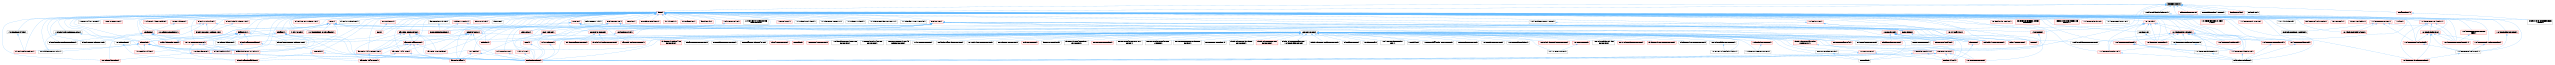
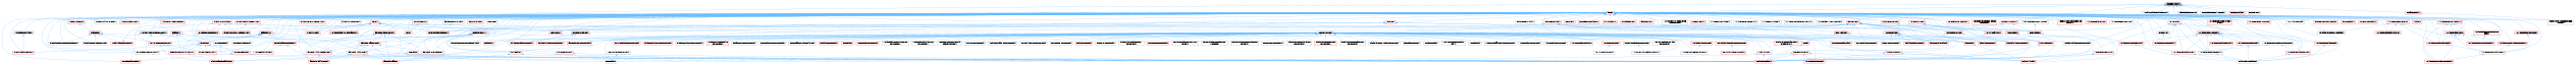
  digraph {
    node [color=red fillcolor="#FFF0F0" fontname=Helvetica fontsize=10 shape=box style=filled]
    edge [color=steelblue1 dir=back fontname=Helvetica fontsize=10 labelfontname=Helvetica labelfontsize=10 style=solid]
    n1 [color=gray40 fillcolor=grey60 fontcolor=black height=0.2 label="ScopeRWLock.h" width=0.4]
    n2 [color=grey40 fillcolor=white height=0.2 label="ActorComponent.h" width=0.4]
    n3 [height=0.2 label="Class.h" width=0.4]
    n4 [height=0.2 label="VisualLogger.h" width=0.4]
    n5 [height=0.2 label="ConfigCacheIni.h" width=0.4]
    n6 [color=grey40 fillcolor=white height=0.2 label="IPlatformFileManagedStorage\lWrapper.h" width=0.4]
    n7 [color=grey40 fillcolor=white height=0.2 label="ModularVehicleSimulationCU.h" width=0.4]
    n8 [fillcolor=white height=0.2 label="ObjectCacheContext.h" width=0.4]
    n9 [color=grey40 fillcolor=white height=0.2 label="QueuedThreadPoolWrapper.h" width=0.4]
    n10 [height=0.2 label="ShaderCompiler.h" width=0.4]
    n11 [color=grey40 fillcolor=white height=0.2 label="StripedMap.h" width=0.4]
    n12 [height=0.2 label="UObjectAnnotation.h" width=0.4]
    n13 [color=grey40 fillcolor=white height=0.2 label="AIPerceptionComponent.h" width=0.4]
    n14 [color=grey40 fillcolor=white height=0.2 label="AIPerceptionStimuliSource\lComponent.h" width=0.4]
    n15 [color=grey40 fillcolor=white height=0.2 label="ActorTextureStreamingBuild\lDataComponent.h" width=0.4]
    n16 [color=grey40 fillcolor=white height=0.2 label="AnimNextComponent.h" width=0.4]
    n17 [color=grey40 fillcolor=white height=0.2 label="ApplicationLifecycleComponent.h" width=0.4]
    n18 [color=grey40 fillcolor=white height=0.2 label="AsyncPhysicsInputComponent.h" width=0.4]
    n19 [height=0.2 label="BlackboardComponent.h" width=0.4]
    n20 [color=grey40 fillcolor=white height=0.2 label="BlueprintComponentNodeSpawner.h" width=0.4]
    n21 [height=0.2 label="BlueprintGraphDefinitions.h" width=0.4]
    n22 [color=grey40 fillcolor=white height=0.2 label="BoundsCopyComponent.h" width=0.4]
    n23 [height=0.2 label="BrainComponent.h" width=0.4]
    n24 [color=grey40 fillcolor=white height=0.2 label="ChaosMoverBackend.h" width=0.4]
    n25 [height=0.2 label="Character.h" width=0.4]
    n26 [height=0.2 label="EngineMinimal.h" width=0.4]
    n27 [color=grey40 fillcolor=white height=0.2 label="ClusterUnionReplicatedProxy\lComponent.h" width=0.4]
    n28 [height=0.2 label="ComponentAssetBroker.h" width=0.4]
    n29 [color=grey40 fillcolor=white height=0.2 label="ComponentEditorContextMenu\lContex.h" width=0.4]
    n30 [height=0.2 label="ComponentEditorUtils.h" width=0.4]
    n31 [color=grey40 fillcolor=white height=0.2 label="ComponentElementEditorCopy\lAndPaste.h" width=0.4]
    n32 [color=grey40 fillcolor=white height=0.2 label="ComponentRecreateRenderState\lContext.h" width=0.4]
    n33 [color=grey40 fillcolor=white height=0.2 label="ComponentTypeRegistry.h" width=0.4]
    n34 [height=0.2 label="ComponentVisualizer.h" width=0.4]
    n35 [height=0.2 label="DisplayClusterConfiguration\lTypes_ICVFX.h" width=0.4]
    n36 [color=grey40 fillcolor=white height=0.2 label="DisplayClusterPreviewShare\lComponent.h" width=0.4]
    n37 [height=0.2 label="DisplayClusterStageActor\lComponent.h" width=0.4]
-   n38 [color=grey40 fillcolor=white height=0.2 label="DisplayClusterStageGeometry\lMovieSceneBlendType.h" width=0.4]
+   n38 [color=grey40 fillcolor=white height=0.2 label="DisplayClusterStageGeometry\lComponent.h" width=0.4]
    n39 [color=grey40 fillcolor=white height=0.2 label="DisplayClusterSyncTickComponent.h" width=0.4]
    n40 [color=grey40 fillcolor=white height=0.2 label="DlgReferenceTree.h" width=0.4]
    n41 [height=0.2 label="EngineSharedPCH.h" width=0.4]
    n42 [height=0.2 label="GameplayTasksComponent.h" width=0.4]
    n43 [height=0.2 label="InputComponent.h" width=0.4]
    n44 [color=grey40 fillcolor=white height=0.2 label="LODSyncComponent.h" width=0.4]
    n45 [color=grey40 fillcolor=white height=0.2 label="LandscapeEdit.h" width=0.4]
    n46 [height=0.2 label="Level.h" width=0.4]
    n47 [color=grey40 fillcolor=white height=0.2 label="MarkActorRenderStateDirty\lTask.h" width=0.4]
    n48 [color=grey40 fillcolor=white height=0.2 label="MaterialList.h" width=0.4]
    n49 [color=grey40 fillcolor=white height=0.2 label="MetasoundOfflinePlayerComponent.h" width=0.4]
    n50 [color=grey40 fillcolor=white height=0.2 label="ModularVehicleBaseComponent.h" width=0.4]
    n51 [height=0.2 label="MovementComponent.h" width=0.4]
    n52 [height=0.2 label="MoverComponent.h" width=0.4]
    n53 [color=grey40 fillcolor=white height=0.2 label="NavMoverComponent.h" width=0.4]
    n54 [color=grey40 fillcolor=white height=0.2 label="MoverDebugComponent.h" width=0.4]
    n55 [color=grey40 fillcolor=white height=0.2 label="MoverNetworkPredictionLiaison.h" width=0.4]
    n56 [color=grey40 fillcolor=white height=0.2 label="MoverStandaloneLiaison.h" width=0.4]
    n57 [height=0.2 label="MusicClockComponent.h" width=0.4]
    n58 [color=grey40 fillcolor=white height=0.2 label="MusicTempometerComponent.h" width=0.4]
+   n59 [height=0.2 label="NetworkPhysicsComponent.h" width=0.4]
    n60 [height=0.2 label="NetworkPhysicsSettingsComponent.h" width=0.4]
    n61 [color=grey40 fillcolor=white height=0.2 label="NetworkPredictionComponent.h" width=0.4]
    n62 [color=grey40 fillcolor=white height=0.2 label="NetworkPredictionPhysics\lComponent.h" width=0.4]
    n63 [height=0.2 label="PathFollowingComponent.h" width=0.4]
    n64 [height=0.2 label="PawnNoiseEmitterComponent.h" width=0.4]
    n65 [color=grey40 fillcolor=white height=0.2 label="PawnSensingComponent.h" width=0.4]
    n66 [height=0.2 label="PhysicalAnimationComponent.h" width=0.4]
    n67 [height=0.2 label="PhysicsHandleComponent.h" width=0.4]
    n68 [height=0.2 label="PixelStreaming2InputComponent.h" width=0.4]
    n69 [color=grey40 fillcolor=white height=0.2 label="PixelStreamingInputComponent.h" width=0.4]
    n70 [height=0.2 label="PixelStreamingSignalling\lComponent.h" width=0.4]
    n71 [color=grey40 fillcolor=white height=0.2 label="PlatformEventsComponent.h" width=0.4]
    n72 [color=grey40 fillcolor=white height=0.2 label="SComponentClassCombo.h" width=0.4]
    n73 [color=grey40 fillcolor=white height=0.2 label="SSCSEditor.h" width=0.4]
    n74 [height=0.2 label="Selection.h" width=0.4]
    n75 [color=grey40 fillcolor=white height=0.2 label="SmartObjectUserComponent.h" width=0.4]
    n76 [color=grey40 fillcolor=white height=0.2 label="SourceEffectEnvelopeFollower.h" width=0.4]
    n77 [height=0.2 label="TimelineComponent.h" width=0.4]
    n78 [height=0.2 label="TraceFilter.h" width=0.4]
    n79 [height=0.2 label="WaterTerrainComponent.h" width=0.4]
    n80 [color=grey40 fillcolor=white height=0.2 label="WorldPartitionStreamingSource\lComponent.h" width=0.4]
    n81 [height=0.2 label="ARFilter.h" width=0.4]
    n82 [height=0.2 label="AnimNodeBase.h" width=0.4]
    n83 [color=grey40 fillcolor=white height=0.2 label="ArchiveObjectPropertyMapper.h" width=0.4]
    n84 [height=0.2 label="CoreUObject.h" width=0.4]
    n85 [height=0.2 label="AssetBundleData.h" width=0.4]
    n86 [height=0.2 label="AssetData.h" width=0.4]
    n87 [color=grey40 fillcolor=white height=0.2 label="BlueprintActionDatabaseRegistrar.h" width=0.4]
    n88 [color=grey40 fillcolor=white height=0.2 label="BlueprintAssetNodeSpawner.h" width=0.4]
    n89 [height=0.2 label="NavMoverComponent_K2.h" width=0.4]
    n90 [height=0.2 label="BlueprintEditorUtils.h" width=0.4]
    n91 [height=0.2 label="EdGraphSchema_K2_Actions.h" width=0.4]
    n92 [color=grey40 fillcolor=white height=0.2 label="AssetCompilingManager.h" width=0.4]
    n93 [height=0.2 label="AssetManagerTypes.h" width=0.4]
    n94 [height=0.2 label="Attenuation.h" width=0.4]
    n95 [height=0.2 label="AttributesContainer.h" width=0.4]
    n96 [height=0.2 label="AttributesRuntime.h" width=0.4]
    n97 [height=0.2 label="AudioPanelWidgetInterface.h" width=0.4]
    n98 [height=0.2 label="AudioVolume.h" width=0.4]
    n99 [color=grey40 fillcolor=white height=0.2 label="BPVariableDragDropAction.h" width=0.4]
    n100 [height=0.2 label="BehaviorTreeTypes.h" width=0.4]
    n101 [height=0.2 label="Blueprint.h" width=0.4]
    n102 [height=0.2 label="BlueprintEditorSettings.h" width=0.4]
    n103 [height=0.2 label="KismetEditorUtilities.h" width=0.4]
    n104 [height=0.2 label="MemberReference.h" width=0.4]
    n105 [height=0.2 label="K2Node_CallFunction.h" width=0.4]
    n106 [color=grey40 fillcolor=white height=0.2 label="MyBlueprintItemDragDropAction.h" width=0.4]
    n107 [height=0.2 label="BlueprintActionFilter.h" width=0.4]
    n108 [height=0.2 label="BlueprintFunctionNodeSpawner.h" width=0.4]
    n109 [height=0.2 label="K2Node_StructOperation.h" width=0.4]
    n110 [height=0.2 label="BlueprintEventNodeSpawner.h" width=0.4]
    n111 [height=0.2 label="BlueprintFieldNodeSpawner.h" width=0.4]
    n112 [height=0.2 label="BlueprintGeneratedClass.h" width=0.4]
    n113 [color=grey40 fillcolor=white height=0.2 label="BlueprintNodeHelpers.h" width=0.4]
    n114 [height=0.2 label="BodyInstance.h" width=0.4]
    n115 [color=grey40 fillcolor=white height=0.2 label="BuiltInChannelEditors.h" width=0.4]
    n116 [height=0.2 label="Casts.h" width=0.4]
    n117 [height=0.2 label="CoreUObjectSharedPCH.h" width=0.4]
    n118 [height=0.2 label="EdGraph.h" width=0.4]
    n119 [height=0.2 label="EdGraphPin.h" width=0.4]
    n120 [color=grey40 fillcolor=white height=0.2 label="K2Node_Select.h" width=0.4]
    n121 [color=grey40 fillcolor=white height=0.2 label="K2Node_SwitchEnum.h" width=0.4]
    n122 [height=0.2 label="LiveLinkTypes.h" width=0.4]
    n123 [height=0.2 label="MovieSceneEntitySystemGraphs.h" width=0.4]
    n124 [height=0.2 label="ClassIconFinder.h" width=0.4]
    n125 [color=grey40 fillcolor=white height=0.2 label="ClassTree.h" width=0.4]
    n126 [height=0.2 label="CompositeFont.h" width=0.4]
    n127 [height=0.2 label="Font.h" width=0.4]
    n128 [height=0.2 label="ConstraintInstance.h" width=0.4]
    n129 [height=0.2 label="CoreNet.h" width=0.4]
    n130 [height=0.2 label="NetSerialization.h" width=0.4]
    n131 [height=0.2 label="GameplayAbilitySpec.h" width=0.4]
    n132 [height=0.2 label="GameplayAbilityTypes.h" width=0.4]
    n133 [height=0.2 label="GameplayEffect.h" width=0.4]
    n134 [height=0.2 label="GameplayAbilityTargetTypes.h" width=0.4]
    n135 [height=0.2 label="GameplayCueInterface.h" width=0.4]
    n136 [height=0.2 label="GameplayEffectTypes.h" width=0.4]
    n137 [height=0.2 label="CurveTable.h" width=0.4]
    n138 [height=0.2 label="DataTable.h" width=0.4]
    n139 [color=grey40 fillcolor=white height=0.2 label="EditorCategoryUtils.h" width=0.4]
    n140 [height=0.2 label="EngineBaseTypes.h" width=0.4]
    n141 [height=0.2 label="EngineTypes.h" width=0.4]
-   n142 [height=0.2 label="Events.h" width=0.4]
    n143 [height=0.2 label="Factories.h" width=0.4]
    n144 [height=0.2 label="FastReferenceCollector.h" width=0.4]
    n145 [height=0.2 label="FlowDirection.h" width=0.4]
    n146 [height=0.2 label="FontSdfSettings.h" width=0.4]
    n147 [height=0.2 label="GCObjectInfo.h" width=0.4]
    n148 [height=0.2 label="GameplayTagContainer.h" width=0.4]
    n149 [color=grey40 fillcolor=white height=0.2 label="GeneratedCppIncludes.h" width=0.4]
    n150 [color=grey40 fillcolor=white height=0.2 label="IAnimBlueprintNodeOverride\lAssetsContext.h" width=0.4]
    n151 [height=0.2 label="InputCoreTypes.h" width=0.4]
    n152 [height=0.2 label="InteractiveTool.h" width=0.4]
    n153 [color=grey40 fillcolor=white height=0.2 label="K2Node_BitmaskLiteral.h" width=0.4]
    n154 [color=grey40 fillcolor=white height=0.2 label="K2Node_CastByteToEnum.h" width=0.4]
    n155 [color=grey40 fillcolor=white height=0.2 label="K2Node_EnumLiteral.h" width=0.4]
    n156 [color=grey40 fillcolor=white height=0.2 label="K2Node_ForEachElementInEnum.h" width=0.4]
    n157 [color=grey40 fillcolor=white height=0.2 label="K2Node_GetNumEnumEntries.h" width=0.4]
    n158 [height=0.2 label="KeyHandle.h" width=0.4]
    n159 [height=0.2 label="MovieSceneChannelData.h" width=0.4]
    n160 [height=0.2 label="MovieSceneBoolChannel.h" width=0.4]
    n161 [height=0.2 label="MovieSceneByteChannel.h" width=0.4]
    n162 [color=grey40 fillcolor=white height=0.2 label="MovieSceneParticleSection.h" width=0.4]
    n163 [color=grey40 fillcolor=white height=0.2 label="MovieSceneCurveChannelCommon.h" width=0.4]
    n164 [height=0.2 label="MovieSceneDoubleChannel.h" width=0.4]
    n165 [height=0.2 label="MovieSceneFloatChannel.h" width=0.4]
    n166 [height=0.2 label="MovieSceneEventSection.h" width=0.4]
    n167 [height=0.2 label="MovieSceneIntegerChannel.h" width=0.4]
    n168 [height=0.2 label="MovieSceneStringChannel.h" width=0.4]
    n169 [color=grey40 fillcolor=white height=0.2 label="NameCurve.h" width=0.4]
    n170 [color=grey40 fillcolor=white height=0.2 label="KismetDebugUtilities.h" width=0.4]
    n171 [height=0.2 label="LevelEditorPlaySettings.h" width=0.4]
    n172 [height=0.2 label="LevelSequenceLegacyObject\lReference.h" width=0.4]
    n173 [color=grey40 fillcolor=white height=0.2 label="LevelSequenceSpawnRegister.h" width=0.4]
    n174 [height=0.2 label="MaterialExpressionIO.h" width=0.4]
    n175 [height=0.2 label="MetasoundFrontendDataType\lRegistry.h" width=0.4]
    n176 [height=0.2 label="MovieSceneBlendType.h" width=0.4]
    n177 [color=grey40 fillcolor=white height=0.2 label="MovieSceneEasingCurves.h" width=0.4]
    n178 [height=0.2 label="MovieSceneEvalTemplate.h" width=0.4]
    n179 [color=grey40 fillcolor=white height=0.2 label="MovieSceneEvaluationTrack.h" width=0.4]
    n180 [height=0.2 label="MovieSceneEvaluationTemplate.h" width=0.4]
    n181 [height=0.2 label="MovieSceneEvaluationField.h" width=0.4]
    n182 [height=0.2 label="MovieSceneFrameMigration.h" width=0.4]
    n183 [height=0.2 label="MovieSceneSegment.h" width=0.4]
    n184 [height=0.2 label="MovieSceneSequenceHierarchy.h" width=0.4]
    n185 [height=0.2 label="MovieSceneTrackImplementation.h" width=0.4]
    n186 [height=0.2 label="MovieSceneObjectBindingID.h" width=0.4]
    n187 [height=0.2 label="MovieScenePropertySystem\lTypes.h" width=0.4]
    n188 [height=0.2 label="MovieSceneSequenceID.h" width=0.4]
    n189 [height=0.2 label="MovieSceneSequenceInstance\lData.h" width=0.4]
    n190 [height=0.2 label="MovieSceneTrackInstance.h" width=0.4]
    n191 [height=0.2 label="NavLinkDefinition.h" width=0.4]
    n192 [height=0.2 label="NavigationTypes.h" width=0.4]
    n193 [color=grey40 fillcolor=white height=0.2 label="NonNullSubclassOf.h" width=0.4]
    n194 [height=0.2 label="OnlineReplStructs.h" width=0.4]
    n195 [height=0.2 label="PackageLocalizationCache.h" width=0.4]
    n196 [height=0.2 label="PannerDetails.h" width=0.4]
    n197 [height=0.2 label="PropertyTrackEditor.h" width=0.4]
    n198 [height=0.2 label="SceneComponent.h" width=0.4]
    n199 [height=0.2 label="AudioWidgetSubsystem.h" width=0.4]
    n1 -> n2
    n1 -> n3
    n1 -> n4
    n1 -> n5
    n1 -> n6
    n1 -> n7
    n1 -> n8
    n1 -> n9
    n1 -> n10
    n1 -> n11
    n1 -> n12
    n2 -> n13
    n2 -> n14
    n2 -> n15
    n2 -> n16
    n2 -> n17
    n2 -> n18
    n2 -> n19
    n2 -> n20
    n2 -> n21
    n2 -> n22
    n2 -> n23
    n2 -> n24
    n2 -> n25
    n2 -> n26
    n2 -> n27
    n2 -> n28
    n2 -> n29
    n2 -> n30
    n2 -> n31
    n2 -> n32
    n2 -> n33
    n2 -> n34
    n2 -> n35
    n2 -> n36
    n2 -> n37
    n2 -> n38
    n2 -> n39
    n2 -> n40
    n2 -> n41
    n2 -> n42
    n2 -> n43
    n2 -> n44
    n2 -> n45
    n2 -> n46
    n2 -> n47
    n2 -> n48
    n2 -> n49
    n2 -> n50
    n2 -> n51
    n2 -> n52
    n2 -> n53
    n2 -> n54
    n2 -> n55
    n2 -> n56
    n2 -> n57
    n2 -> n58
+   n2 -> n59
    n2 -> n60
    n2 -> n61
    n2 -> n62
    n2 -> n63
    n2 -> n64
    n2 -> n65
    n2 -> n66
    n2 -> n67
    n2 -> n68
    n2 -> n69
    n2 -> n70
    n2 -> n71
    n2 -> n72
    n2 -> n73
    n2 -> n74
    n2 -> n75
    n2 -> n76
    n2 -> n77
    n2 -> n78
    n2 -> n79
    n2 -> n80
    n3 -> n74
    n3 -> n81
    n3 -> n82
    n3 -> n83
    n3 -> n84
    n3 -> n85
    n3 -> n86
    n3 -> n87
    n3 -> n88
    n3 -> n89
    n3 -> n90
    n3 -> n91
    n3 -> n92
    n3 -> n93
    n3 -> n94
    n3 -> n95
    n3 -> n96
    n3 -> n97
    n3 -> n98
    n3 -> n99
    n3 -> n100
    n3 -> n101
    n3 -> n102
    n3 -> n103
    n3 -> n104
    n3 -> n105
    n3 -> n106
    n3 -> n107
    n3 -> n108
    n3 -> n109
    n3 -> n110
    n3 -> n111
    n3 -> n112
    n3 -> n113
    n3 -> n114
    n3 -> n115
    n3 -> n116
    n3 -> n117
    n3 -> n118
    n3 -> n119
    n3 -> n120
    n3 -> n121
    n3 -> n122
    n3 -> n123
    n3 -> n124
    n3 -> n125
    n3 -> n126
    n3 -> n127
    n3 -> n128
    n3 -> n129
    n3 -> n130
    n3 -> n131
    n3 -> n132
    n3 -> n133
    n3 -> n134
    n3 -> n135
    n3 -> n136
    n3 -> n137
    n3 -> n138
    n3 -> n139
    n3 -> n140
    n3 -> n141
-   n3 -> n142
    n3 -> n143
    n3 -> n144
    n3 -> n145
    n3 -> n146
    n3 -> n147
    n3 -> n148
    n3 -> n149
    n3 -> n150
    n3 -> n151
    n3 -> n152
    n3 -> n153
    n3 -> n154
    n3 -> n155
    n3 -> n156
    n3 -> n157
    n3 -> n158
    n3 -> n159
    n3 -> n160
    n3 -> n161
    n3 -> n162
    n3 -> n163
    n3 -> n164
    n3 -> n165
    n3 -> n166
    n3 -> n167
    n3 -> n168
    n3 -> n169
    n3 -> n170
    n3 -> n171
    n3 -> n172
    n3 -> n173
    n3 -> n174
    n3 -> n175
    n3 -> n176
    n3 -> n177
    n3 -> n178
    n3 -> n179
    n3 -> n180
    n3 -> n181
    n3 -> n182
    n3 -> n183
    n3 -> n184
    n3 -> n185
    n3 -> n186
    n3 -> n187
    n3 -> n188
    n3 -> n189
    n3 -> n190
    n3 -> n191
    n3 -> n192
    n3 -> n193
    n3 -> n194
    n3 -> n195
    n3 -> n196
    n3 -> n197
    n4 -> n41
    n5 -> n6
    n7 -> n50
    n12 -> n84
    n12 -> n117
    n25 -> n26
    n35 -> n198
    n43 -> n26
    n43 -> n41
    n46 -> n41
    n52 -> n53
    n57 -> n58
+   n60 -> n59
    n61 -> n55
    n72 -> n73
    n82 -> n41
    n83 -> n84
    n84 -> n26
    n85 -> n86
    n86 -> n41
    n86 -> n87
    n86 -> n88
    n86 -> n89
    n86 -> n199
    n89 -> n21
    n89 -> n90
    n89 -> n91
    n91 -> n21
    n95 -> n96
    n96 -> n82
    n98 -> n41
    n101 -> n41
    n101 -> n90
    n101 -> n91
    n101 -> n99
    n101 -> n102
    n101 -> n103
    n101 -> n104
    n104 -> n41
    n104 -> n105
    n106 -> n99
    n106 -> n101
    n107 -> n20
    n107 -> n105
    n107 -> n108
    n107 -> n109
    n111 -> n108
    n112 -> n41
    n112 -> n103
    n114 -> n41
    n116 -> n73
    n116 -> n74
    n116 -> n84
    n116 -> n91
    n116 -> n117
    n116 -> n118
    n116 -> n119
    n116 -> n122
    n116 -> n123
    n118 -> n41
    n118 -> n89
    n118 -> n90
    n118 -> n91
    n119 -> n41
    n119 -> n89
    n119 -> n91
    n119 -> n101
    n119 -> n112
    n119 -> n120
    n119 -> n121
    n120 -> n21
    n126 -> n127
    n128 -> n66
    n128 -> n67
    n129 -> n25
    n129 -> n42
    n129 -> n84
    n129 -> n117
    n129 -> n130
    n130 -> n25
    n130 -> n41
    n130 -> n131
    n130 -> n133
    n130 -> n134
    n130 -> n135
    n130 -> n136
    n131 -> n132
    n131 -> n133
    n134 -> n132
    n136 -> n131
    n136 -> n132
    n136 -> n133
    n136 -> n134
    n136 -> n135
    n137 -> n41
    n137 -> n133
    n138 -> n21
    n138 -> n41
    n140 -> n2
    n140 -> n34
    n140 -> n41
    n140 -> n46
    n141 -> n2
    n141 -> n4
    n141 -> n25
    n141 -> n30
    n141 -> n41
    n141 -> n51
    n141 -> n63
    n141 -> n65
    n141 -> n82
    n141 -> n94
    n141 -> n101
    n141 -> n114
    n141 -> n133
    n141 -> n134
    n148 -> n132
    n148 -> n133
    n148 -> n134
    n148 -> n135
    n148 -> n136
    n149 -> n117
    n151 -> n19
    n151 -> n34
    n151 -> n43
    n151 -> n44
    n151 -> n100
-   n151 -> n142
    n158 -> n41
    n158 -> n159
    n158 -> n162
    n158 -> n164
    n158 -> n165
    n158 -> n166
    n158 -> n169
    n159 -> n160
    n159 -> n161
    n159 -> n162
    n159 -> n163
    n159 -> n164
    n159 -> n165
    n159 -> n166
    n159 -> n167
    n159 -> n168
    n160 -> n115
    n161 -> n115
    n161 -> n162
    n162 -> n115
    n163 -> n164
    n163 -> n165
    n164 -> n115
    n165 -> n115
    n167 -> n115
    n169 -> n166
    n170 -> n102
    n174 -> n26
    n174 -> n41
    n178 -> n179
    n179 -> n180
    n181 -> n179
    n182 -> n180
    n182 -> n181
    n182 -> n183
    n182 -> n184
    n183 -> n179
    n183 -> n180
    n183 -> n181
    n183 -> n184
    n183 -> n185
    n185 -> n179
    n188 -> n173
    n188 -> n181
    n188 -> n184
    n188 -> n186
    n189 -> n184
    n192 -> n41
    n192 -> n63
    n192 -> n191
    n194 -> n41
    n198 -> n26
    n198 -> n41
    n198 -> n51
    n198 -> n73
    n199 -> n3
  }
